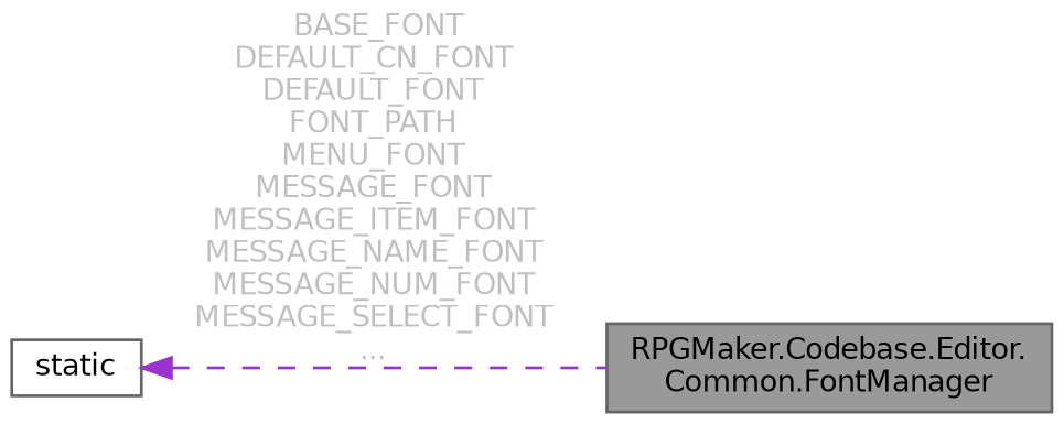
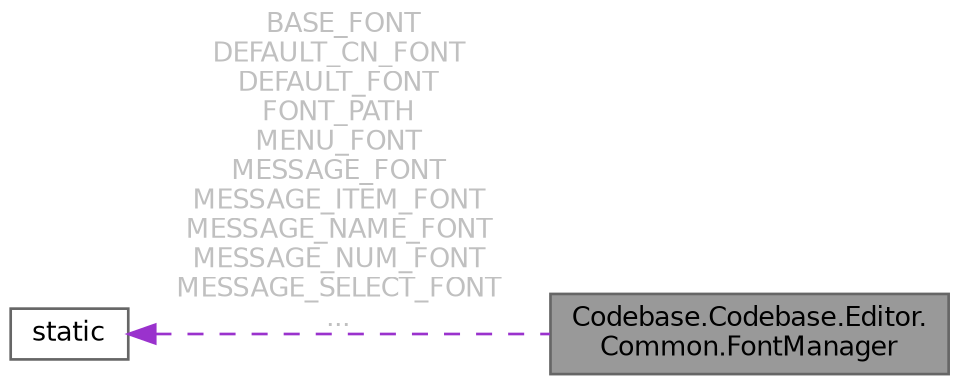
  digraph {
    rankdir=LR
    node [color=gray40 fontname=Helvetica fontsize=10 shape=box style=filled]
-   n1 [fillcolor=grey60 fontcolor=black height=0.2 label="RPGMaker.Codebase.Editor.\lCommon.FontManager" width=0.4]
+   n1 [fillcolor=grey60 fontcolor=black height=0.2 label="Codebase.Codebase.Editor.\lCommon.FontManager" width=0.4]
    n2 [fillcolor=white height=0.2 label=static width=0.4]
    n2 -> n1 [color=darkorchid3 dir=back fontcolor=grey fontname=Helvetica fontsize=10 label=" BASE_FONT\nDEFAULT_CN_FONT\nDEFAULT_FONT\nFONT_PATH\nMENU_FONT\nMESSAGE_FONT\nMESSAGE_ITEM_FONT\nMESSAGE_NAME_FONT\nMESSAGE_NUM_FONT\nMESSAGE_SELECT_FONT\n..." labelfontname=Helvetica labelfontsize=10 style=dashed]
  }
